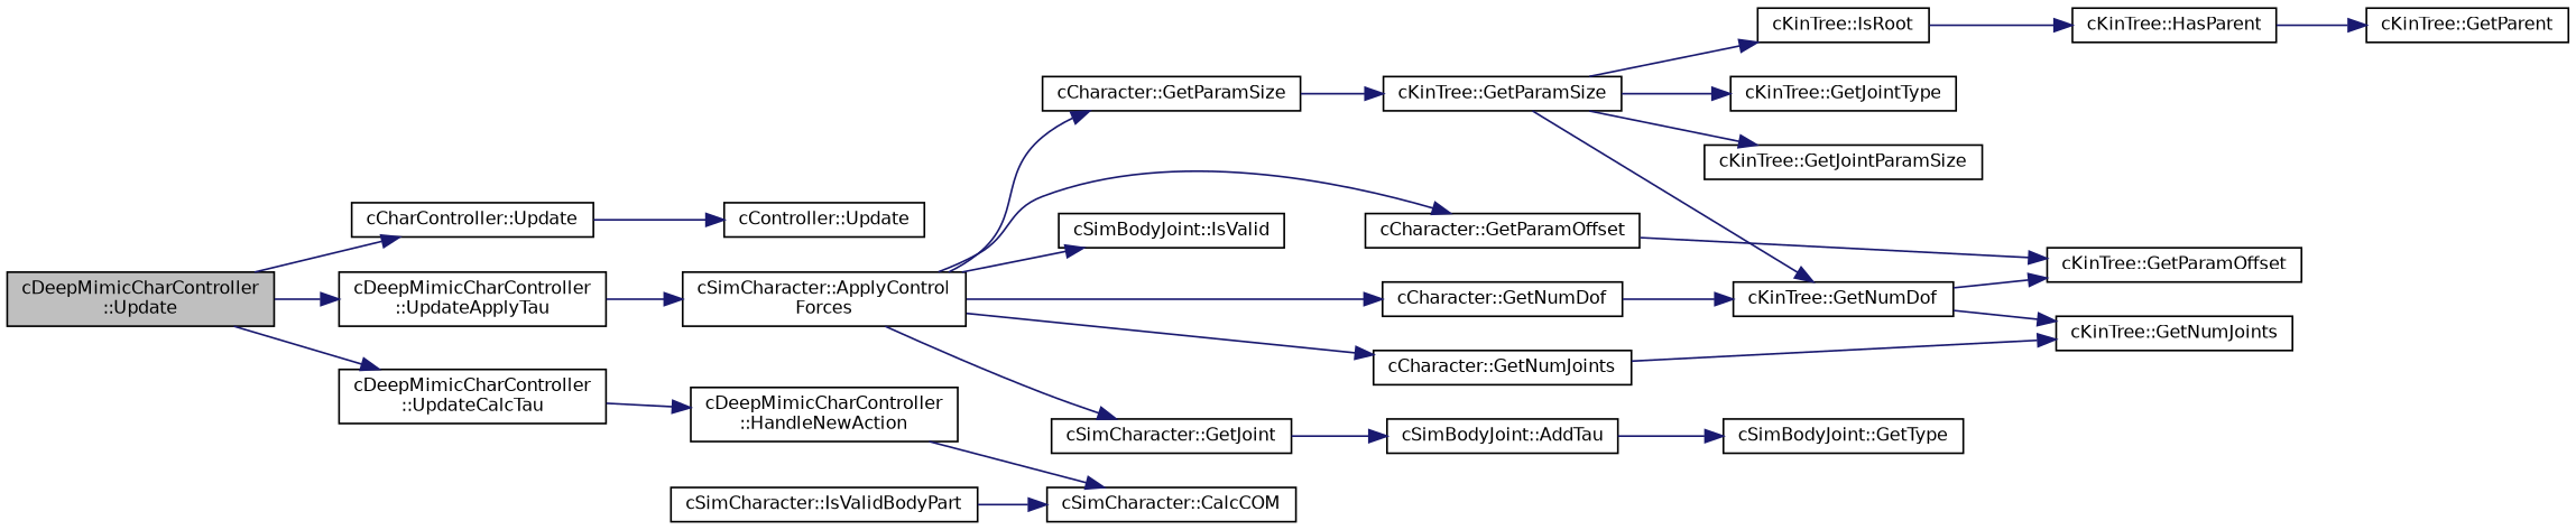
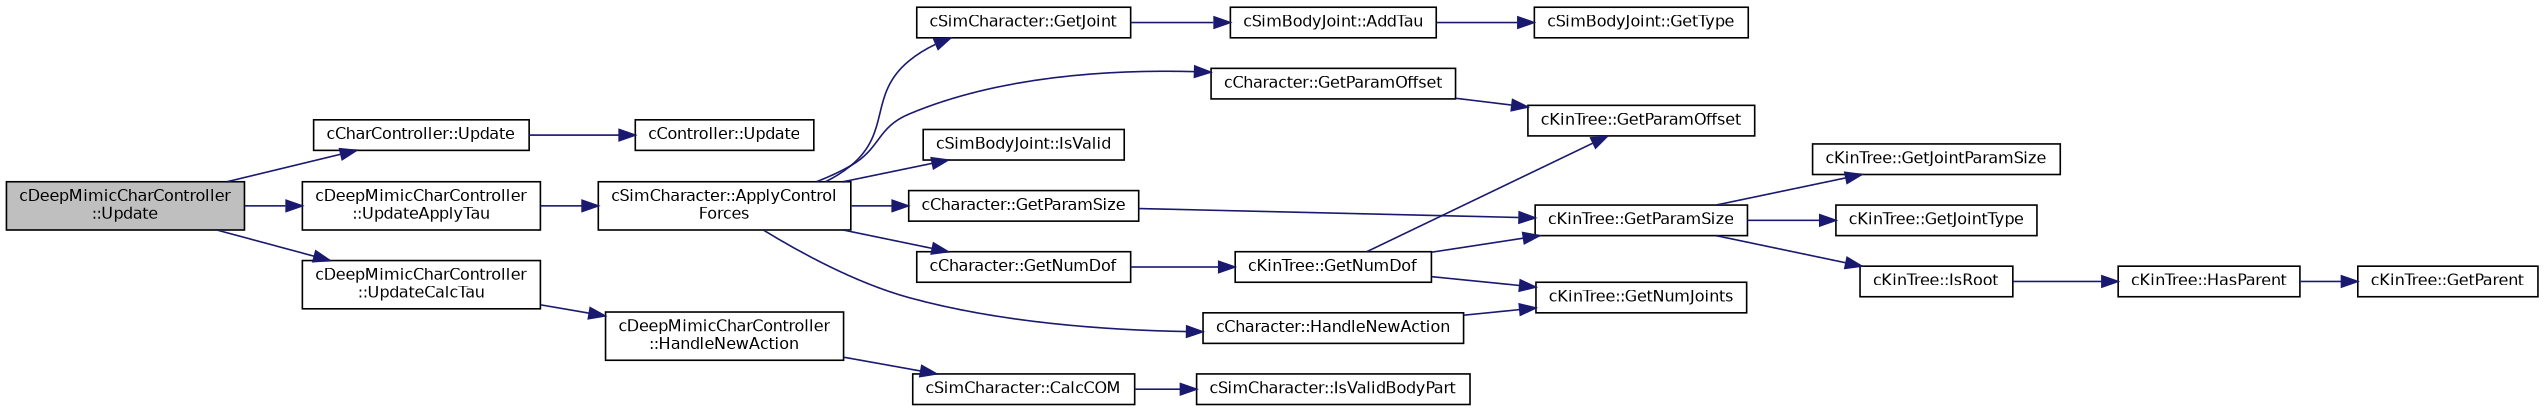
  digraph {
    rankdir=LR
    node [color=black fillcolor=white fontname=Helvetica fontsize=10 shape=record style=filled]
    edge [color=midnightblue fontname=Helvetica fontsize=10 labelfontname=Helvetica labelfontsize=10 style=solid]
    n1 [fillcolor=grey75 fontcolor=black height=0.2 label="cDeepMimicCharController\l::Update" width=0.4]
    n2 [height=0.2 label="cCharController::Update" width=0.4]
    n3 [height=0.2 label="cDeepMimicCharController\l::UpdateApplyTau" width=0.4]
    n4 [height=0.2 label="cDeepMimicCharController\l::UpdateCalcTau" width=0.4]
    n5 [height=0.2 label="cController::Update" width=0.4]
    n6 [height=0.2 label="cSimCharacter::ApplyControl\lForces" width=0.4]
    n7 [height=0.2 label="cDeepMimicCharController\l::HandleNewAction" width=0.4]
    n8 [height=0.2 label="cSimCharacter::GetJoint" width=0.4]
    n9 [height=0.2 label="cCharacter::GetNumDof" width=0.4]
-   n10 [height=0.2 label="cCharacter::GetNumJoints" width=0.4]
+   n10 [height=0.2 label="cCharacter::HandleNewAction" width=0.4]
    n11 [height=0.2 label="cCharacter::GetParamOffset" width=0.4]
    n12 [height=0.2 label="cCharacter::GetParamSize" width=0.4]
    n13 [height=0.2 label="cSimBodyJoint::IsValid" width=0.4]
    n14 [height=0.2 label="cSimBodyJoint::AddTau" width=0.4]
    n15 [height=0.2 label="cSimBodyJoint::GetType" width=0.4]
    n16 [height=0.2 label="cKinTree::GetNumDof" width=0.4]
    n17 [height=0.2 label="cKinTree::GetNumJoints" width=0.4]
    n18 [height=0.2 label="cKinTree::GetParamOffset" width=0.4]
    n19 [height=0.2 label="cKinTree::GetParamSize" width=0.4]
    n20 [height=0.2 label="cKinTree::GetJointParamSize" width=0.4]
    n21 [height=0.2 label="cKinTree::GetJointType" width=0.4]
    n22 [height=0.2 label="cKinTree::IsRoot" width=0.4]
    n23 [height=0.2 label="cKinTree::HasParent" width=0.4]
    n24 [height=0.2 label="cKinTree::GetParent" width=0.4]
    n25 [height=0.2 label="cSimCharacter::CalcCOM" width=0.4]
    n26 [height=0.2 label="cSimCharacter::IsValidBodyPart" width=0.4]
    n1 -> n2
    n1 -> n3
    n1 -> n4
    n2 -> n5
    n3 -> n6
    n4 -> n7
    n6 -> n8
    n6 -> n9
    n6 -> n10
    n6 -> n11
    n6 -> n12
    n6 -> n13
    n7 -> n25
    n8 -> n14
    n9 -> n16
    n10 -> n17
    n11 -> n18
    n12 -> n19
    n14 -> n15
    n16 -> n17
    n16 -> n18
-   n19 -> n16
+   n16 -> n19
    n19 -> n20
    n19 -> n21
    n19 -> n22
    n22 -> n23
    n23 -> n24
-   n26 -> n25
+   n25 -> n26
  }
